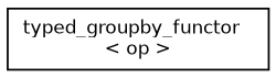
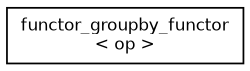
  digraph {
    rankdir=LR
    fontname="DejaVu Sans"
-   n1 [color=black fillcolor=white fontname="DejaVu Sans" fontsize=10 height=0.2 label="typed_groupby_functor\l\< op \>" shape=record style=filled width=0.4]
+   n1 [color=black fillcolor=white fontname="DejaVu Sans" fontsize=10 height=0.2 label="functor_groupby_functor\l\< op \>" shape=record style=filled width=0.4]
  }
